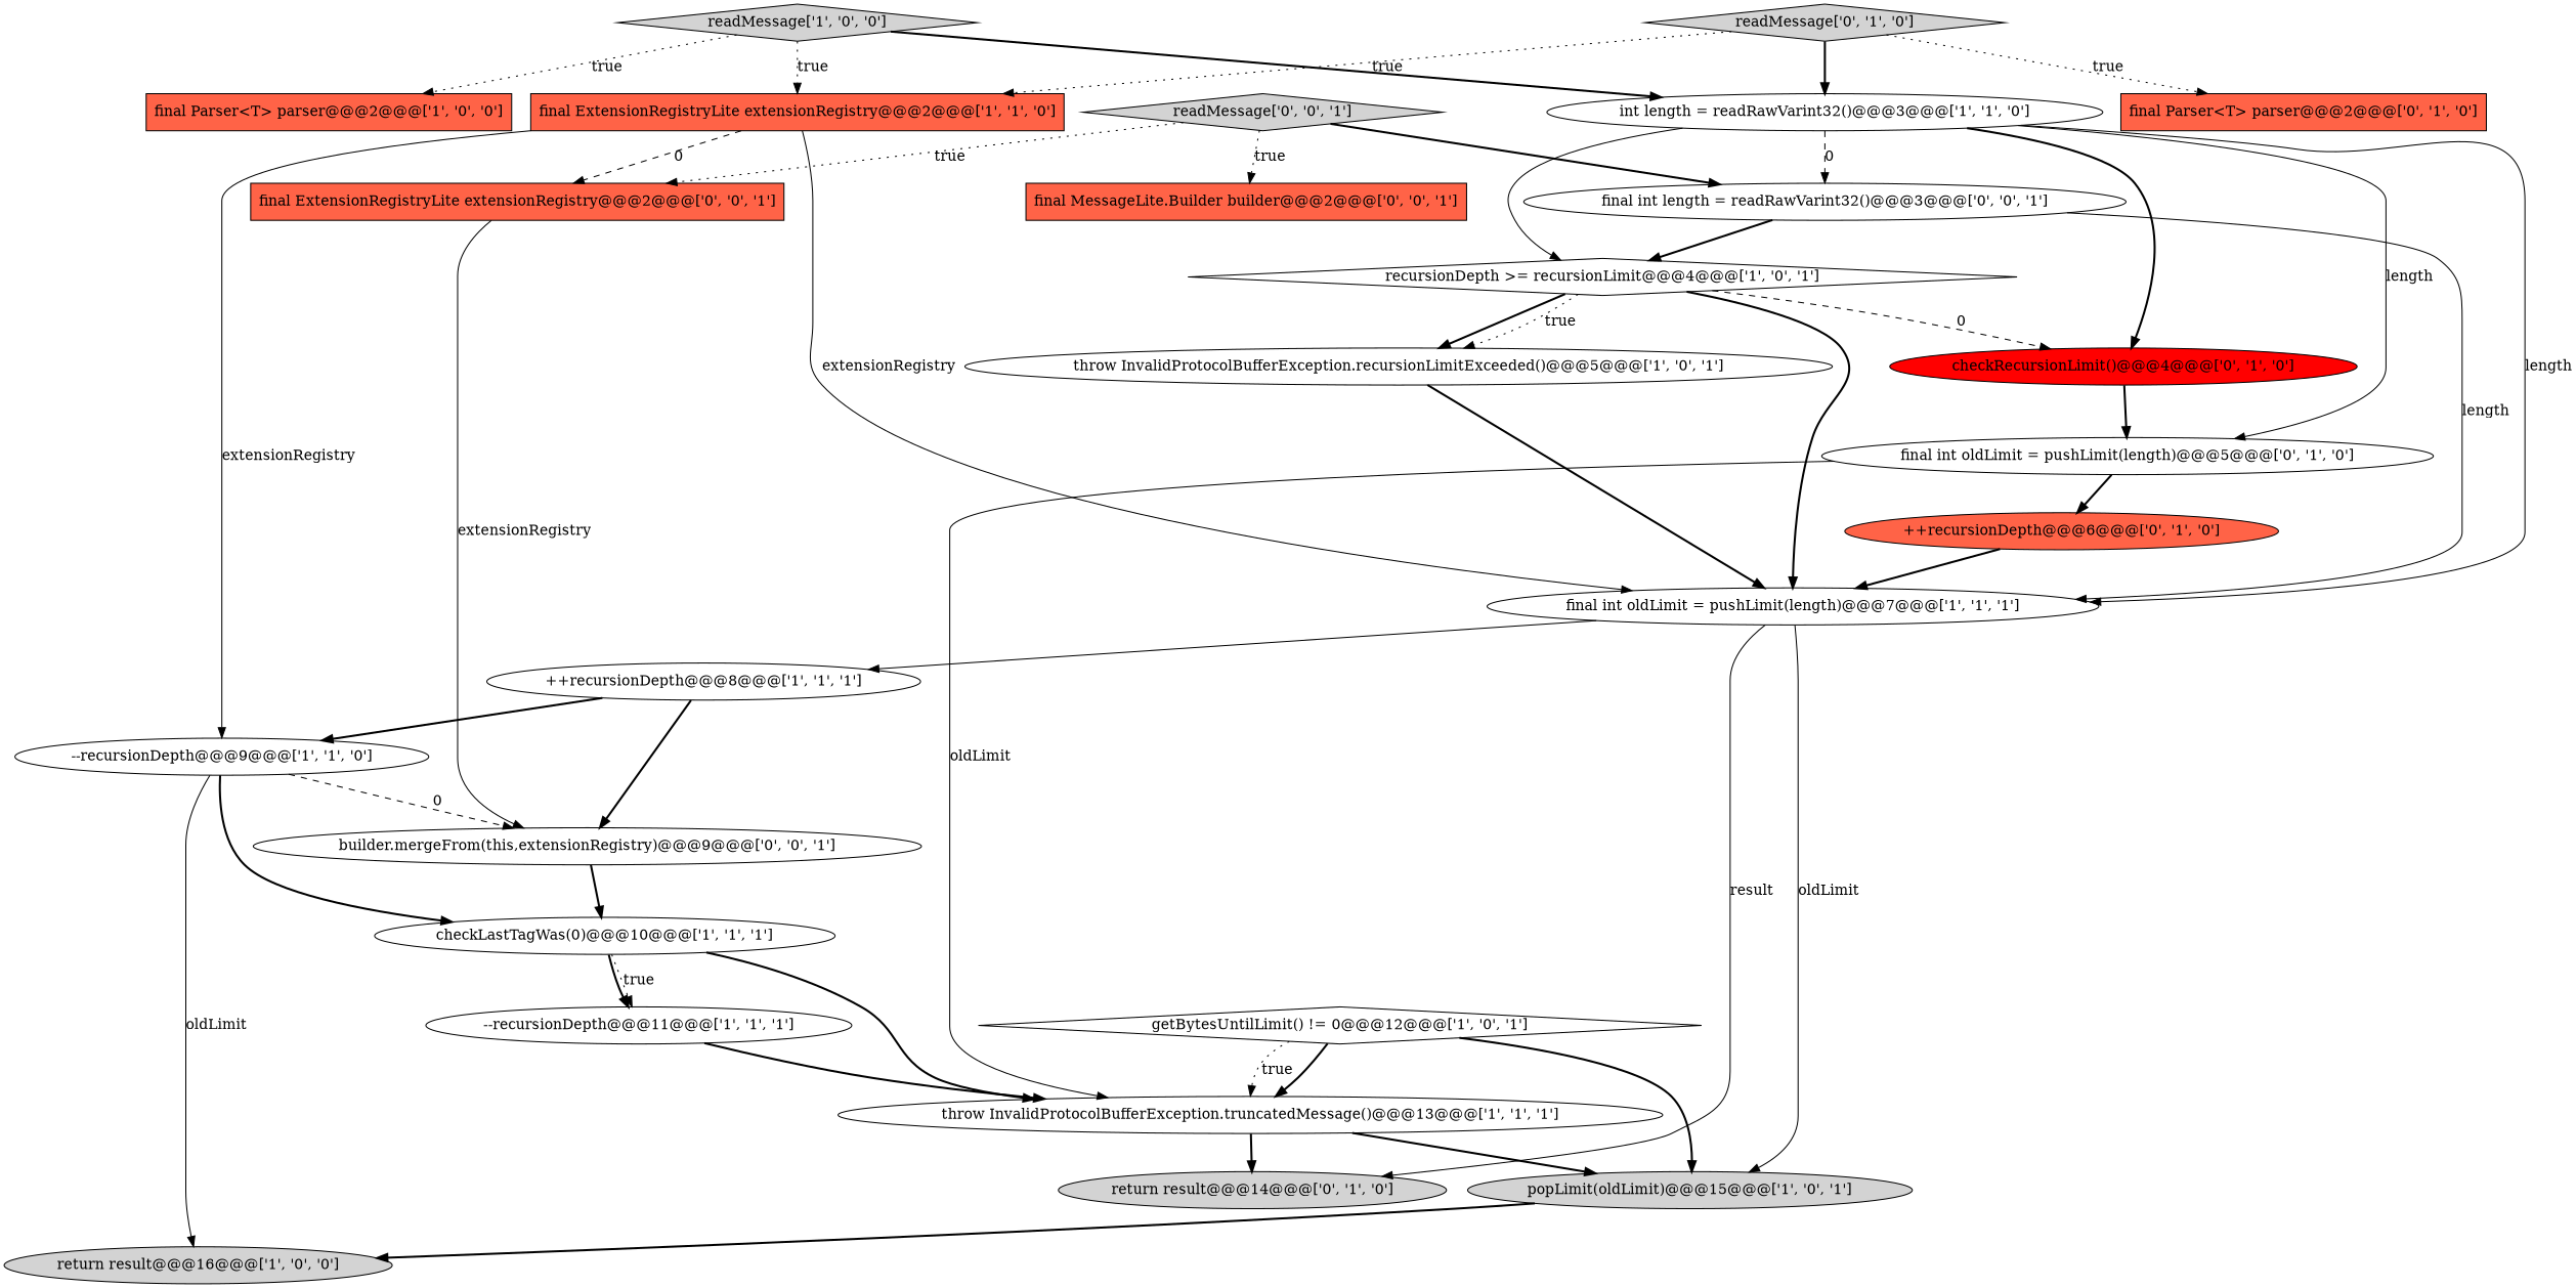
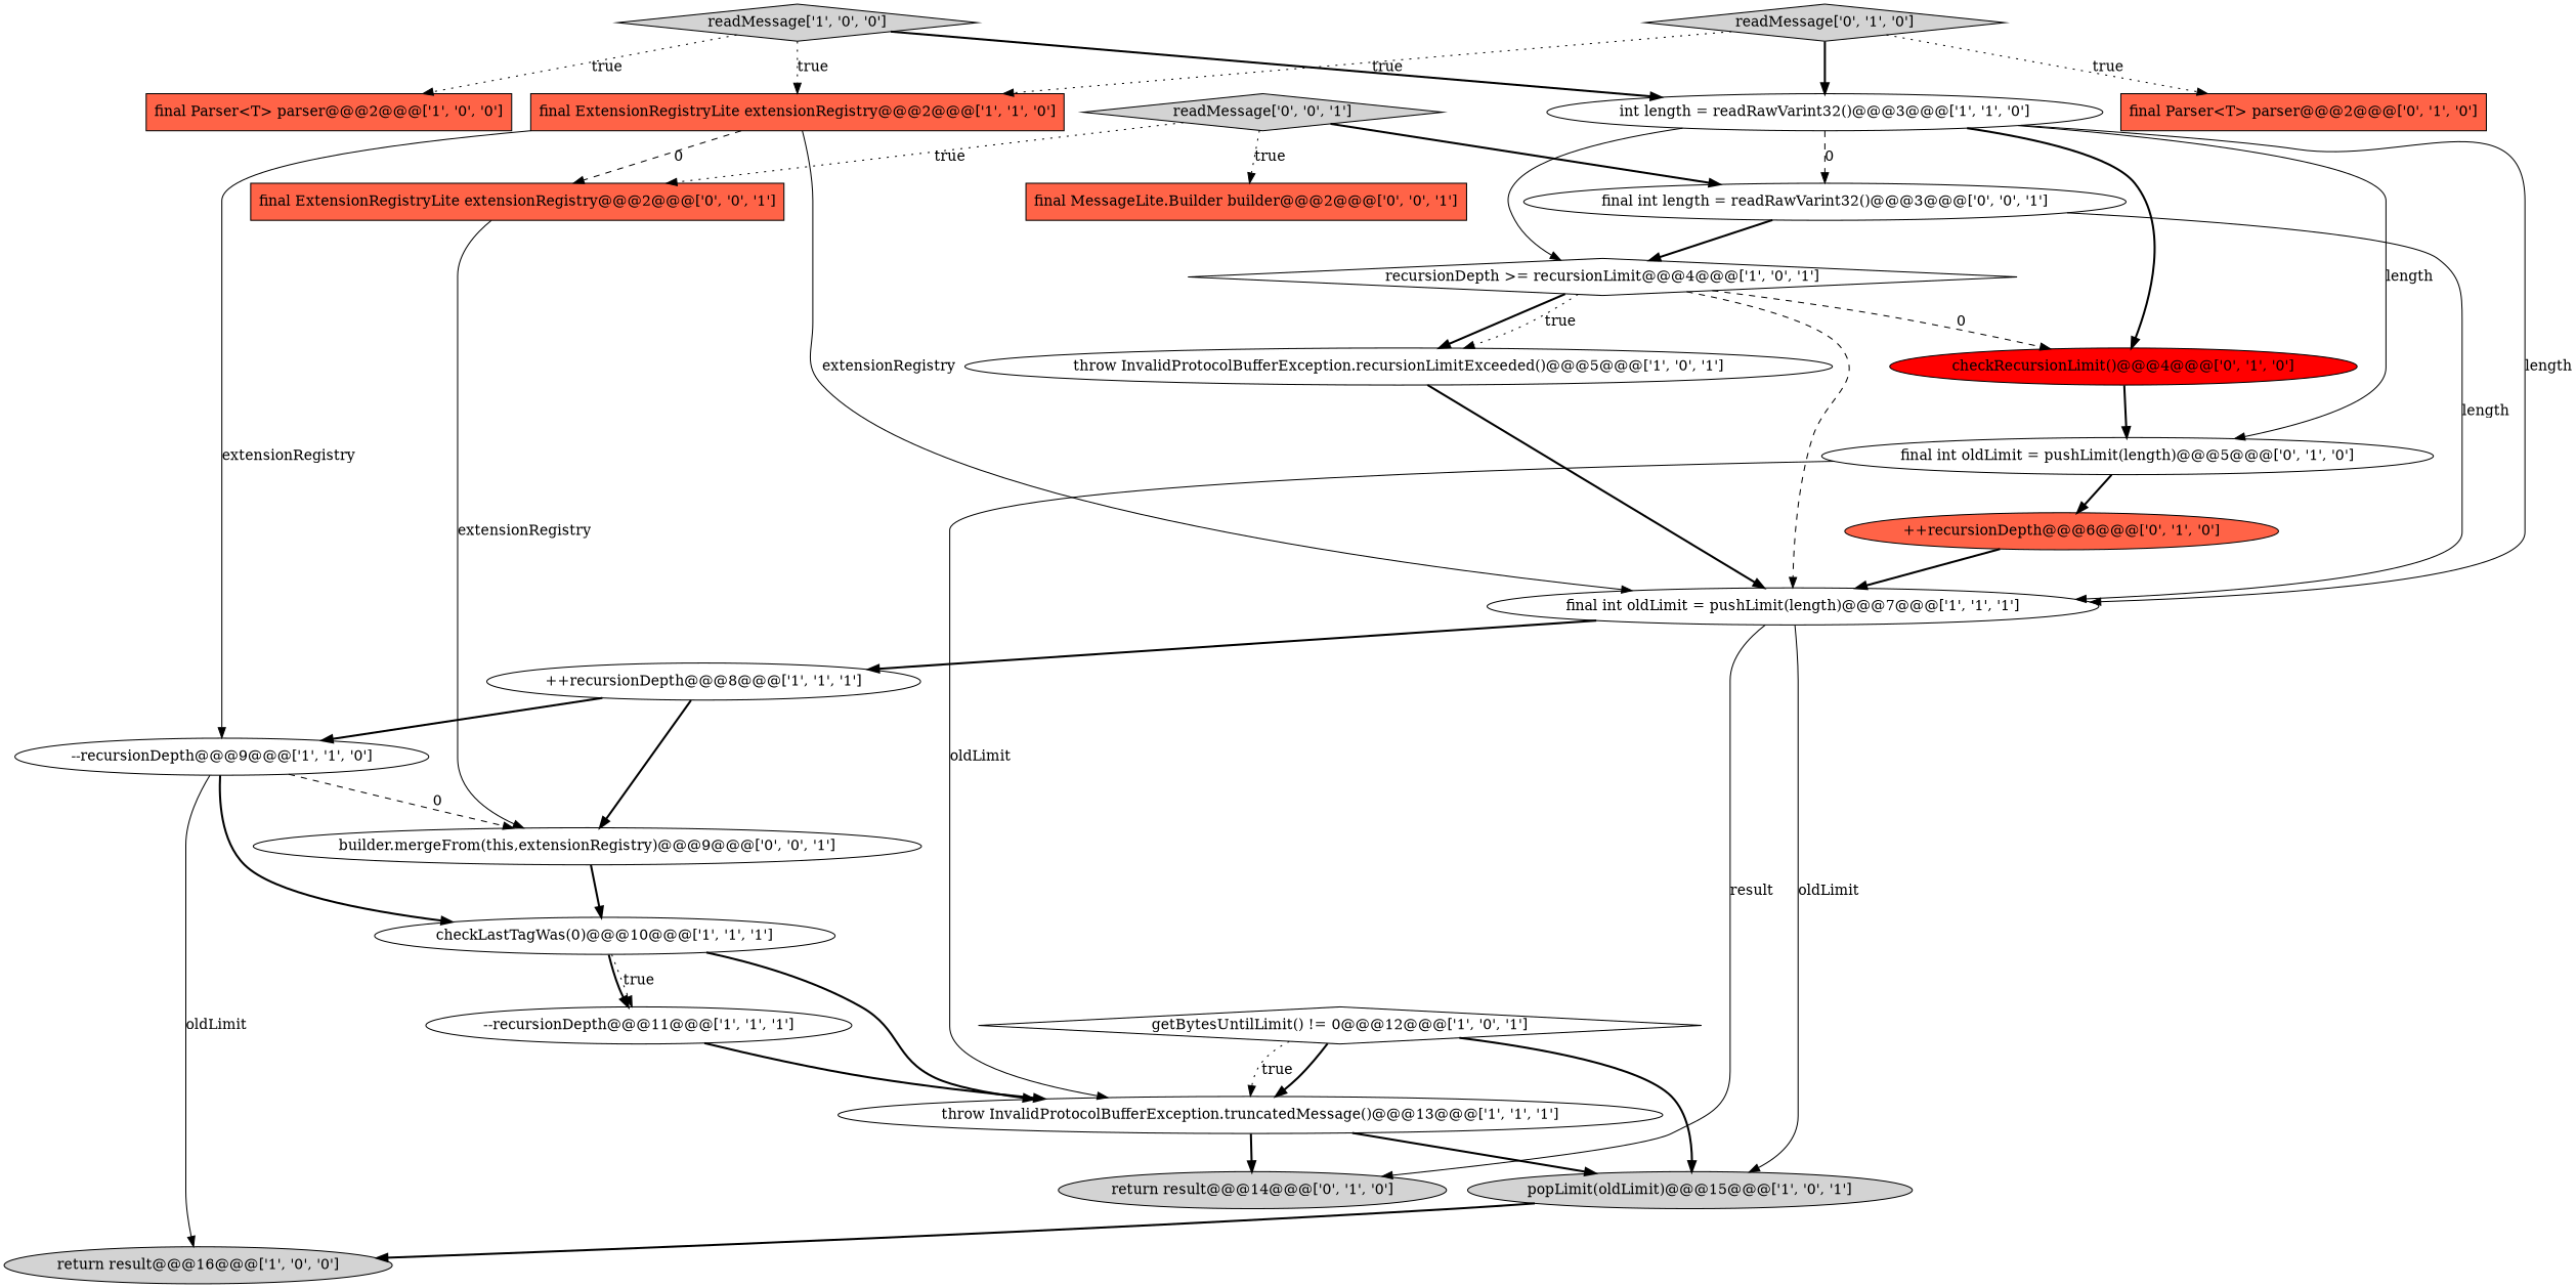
  digraph {
    node [fillcolor=white shape=ellipse style=filled]
    edge [style=bold]
    n1 [fillcolor=lightgray label="readMessage['1', '0', '0']" shape=diamond]
    n2 [fillcolor=tomato label="final Parser<T> parser@@@2@@@['1', '0', '0']" shape=box]
    n3 [fillcolor=tomato label="final ExtensionRegistryLite extensionRegistry@@@2@@@['1', '1', '0']" shape=box]
    n4 [label="int length = readRawVarint32()@@@3@@@['1', '1', '0']"]
    n5 [fillcolor=tomato label="final ExtensionRegistryLite extensionRegistry@@@2@@@['0', '0', '1']" shape=box]
    n6 [label="final int oldLimit = pushLimit(length)@@@7@@@['1', '1', '1']"]
    n7 [label="--recursionDepth@@@9@@@['1', '1', '0']"]
    n8 [label="recursionDepth >= recursionLimit@@@4@@@['1', '0', '1']" shape=diamond]
    n9 [fillcolor=red label="checkRecursionLimit()@@@4@@@['0', '1', '0']"]
    n10 [label="final int length = readRawVarint32()@@@3@@@['0', '0', '1']"]
    n11 [label="final int oldLimit = pushLimit(length)@@@5@@@['0', '1', '0']"]
    n12 [fillcolor=lightgray label="popLimit(oldLimit)@@@15@@@['1', '0', '1']"]
    n13 [fillcolor=lightgray label="return result@@@16@@@['1', '0', '0']"]
    n14 [label="builder.mergeFrom(this,extensionRegistry)@@@9@@@['0', '0', '1']"]
    n15 [label="checkLastTagWas(0)@@@10@@@['1', '1', '1']"]
    n16 [fillcolor=tomato label="final Parser<T> parser@@@2@@@['0', '1', '0']" shape=box]
    n17 [label="throw InvalidProtocolBufferException.truncatedMessage()@@@13@@@['1', '1', '1']"]
    n18 [fillcolor=lightgray label="return result@@@14@@@['0', '1', '0']"]
    n19 [label="throw InvalidProtocolBufferException.recursionLimitExceeded()@@@5@@@['1', '0', '1']"]
    n20 [label="++recursionDepth@@@8@@@['1', '1', '1']"]
    n21 [fillcolor=tomato label="++recursionDepth@@@6@@@['0', '1', '0']"]
    n22 [label="getBytesUntilLimit() != 0@@@12@@@['1', '0', '1']" shape=diamond]
    n23 [fillcolor=lightgray label="readMessage['0', '1', '0']" shape=diamond]
    n24 [label="--recursionDepth@@@11@@@['1', '1', '1']"]
    n25 [fillcolor=tomato label="final MessageLite.Builder builder@@@2@@@['0', '0', '1']" shape=box]
    n26 [fillcolor=lightgray label="readMessage['0', '0', '1']" shape=diamond]
    n1 -> n2 [label=true style=dotted]
    n1 -> n3 [label=true style=dotted]
    n1 -> n4
    n3 -> n5 [label=0 style=dashed]
    n3 -> n6 [label=extensionRegistry style=solid]
    n3 -> n7 [label=extensionRegistry style=solid]
    n4 -> n6 [label=length style=solid]
    n4 -> n8 [style=solid]
    n4 -> n9
    n4 -> n10 [label=0 style=dashed]
    n4 -> n11 [label=length style=solid]
    n5 -> n14 [label=extensionRegistry style=solid]
    n6 -> n12 [label=oldLimit style=solid]
    n6 -> n18 [label=result style=solid]
-   n6 -> n20 [style=solid]
+   n6 -> n20
    n7 -> n13 [label=oldLimit style=solid]
    n7 -> n14 [label=0 style=dashed]
    n7 -> n15
-   n8 -> n6
+   n8 -> n6 [style=dashed]
    n8 -> n9 [label=0 style=dashed]
    n8 -> n19
    n8 -> n19 [label=true style=dotted]
    n9 -> n11
    n10 -> n6 [label=length style=solid]
    n10 -> n8
    n11 -> n17 [label=oldLimit style=solid]
    n11 -> n21
    n12 -> n13
    n14 -> n15
    n15 -> n17
    n15 -> n24
    n15 -> n24 [label=true style=dotted]
    n17 -> n12
    n17 -> n18
    n19 -> n6
    n20 -> n7
    n20 -> n14
    n21 -> n6
    n22 -> n12
    n22 -> n17
    n22 -> n17 [label=true style=dotted]
    n23 -> n3 [label=true style=dotted]
    n23 -> n4
    n23 -> n16 [label=true style=dotted]
    n24 -> n17
    n26 -> n5 [label=true style=dotted]
    n26 -> n10
    n26 -> n25 [label=true style=dotted]
  }
